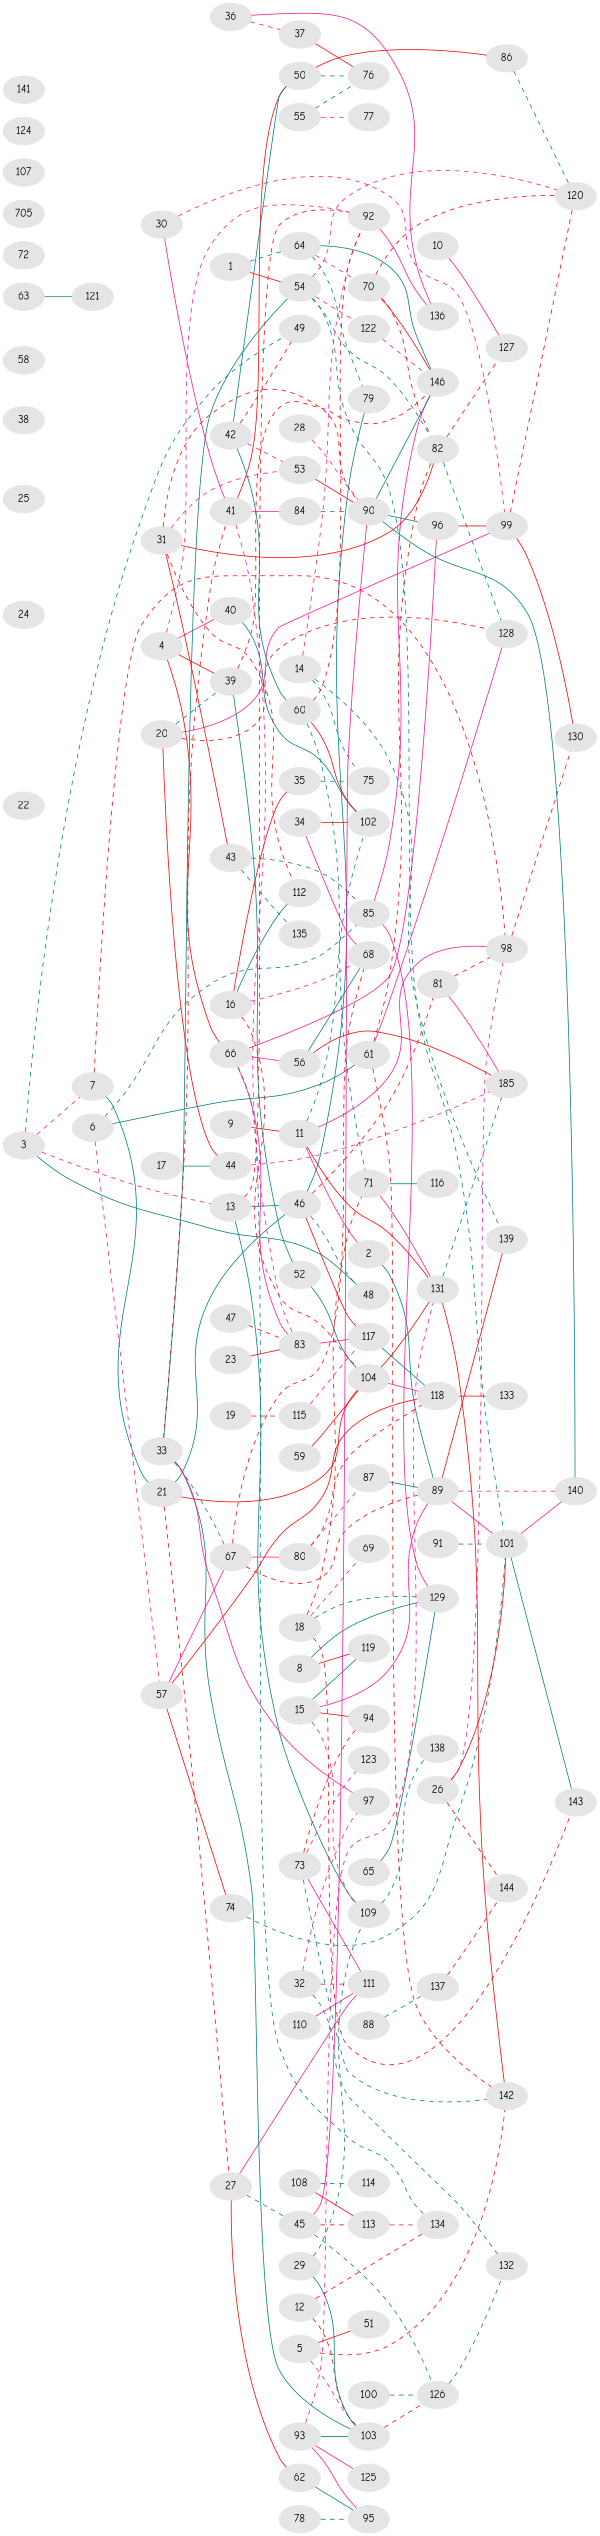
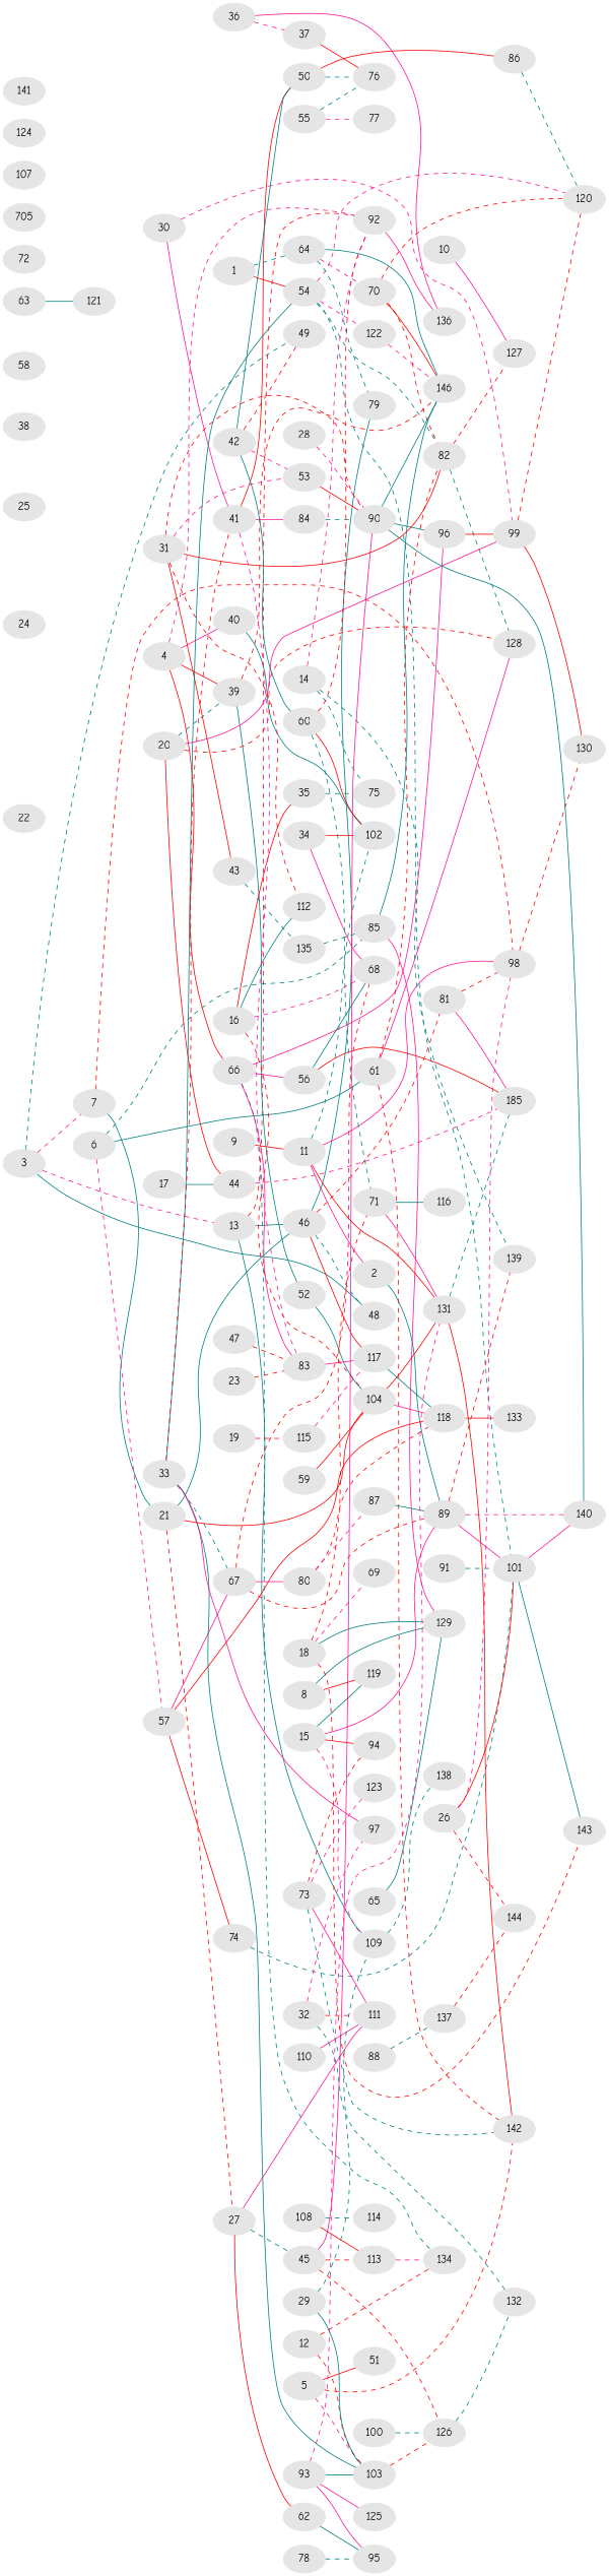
  graph {
    fontname="Comic Neue"
    rankdir=LR
    node [color=gray90 fontname="Comic Neue" style=filled]
    edge [color=red fontname="Comic Neue" style=dashed]
    1
    54
    64
    101
    82
    120
    122
    146
    79
    70
    2
    89
    139
    140
    3
    7
    13
    48
    49
    21
    98
    92
    46
    109
    4
    39
    40
    66
    52
    102
    134
    83
    56
    96
    136
    5
    51
    103
    142
    126
    6
    57
    61
    85
    67
    74
    118
    128
    129
    104
    27
    130
    8
    119
    9
    11
    131
    10
    127
    110
    111
    n62 [label=185]
    12
    81
    117
    138
    14
    75
    15
    94
    16
    35
    68
    112
    17
    44
    18
    69
    71
    143
    116
    19
    115
    20
    99
    45
    62
    22
    23
    24
    25
    26
    144
    90
    113
    95
    28
    29
    30
    41
    50
    84
    31
    43
    53
    135
    32
    97
    132
    33
    80
    34
    36
    37
    76
    38
    86
    42
    60
    47
    55
    77
    133
    58
    59
    63
    121
    65
    100
    87
    72
    73
    123
    78
    88
    137
    91
    93
    125
    n140 [label=705]
    107
    108
    114
    124
    141
    1 -- 54 [style=solid]
    1 -- 64 [color=teal]
    54 -- 101 [color=teal]
    54 -- 82 [color=teal]
    54 -- 120 [color=deeppink]
    54 -- 122 [color=deeppink]
    64 -- 146 [color=teal style=solid]
    64 -- 79 [color=teal]
    64 -- 70 [color=deeppink]
    101 -- 140 [color=deeppink style=solid]
    101 -- 143 [color=teal style=solid]
    82 -- 128 [color=teal]
    82 -- 127
    122 -- 146 [color=deeppink]
    70 -- 82
    70 -- 120
    70 -- 146 [style=solid]
    2 -- 89 [color=teal style=solid]
    89 -- 101 [color=deeppink style=solid]
-   89 -- 139 [style=solid]
+   89 -- 139
    89 -- 140 [color=deeppink]
    3 -- 7 [color=deeppink]
    3 -- 13 [color=deeppink]
    3 -- 48 [color=teal style=solid]
    3 -- 49 [color=teal]
    7 -- 21 [color=teal style=solid]
    7 -- 98
    13 -- 92
    13 -- 46 [color=teal style=solid]
    13 -- 109 [color=teal style=solid]
    21 -- 46 [color=teal style=solid]
    21 -- 104 [style=solid]
    21 -- 27
    98 -- 130
    92 -- 136 [color=deeppink style=solid]
    46 -- 79 [color=teal style=solid]
    46 -- 48 [color=teal]
    46 -- 81
    46 -- 117 [style=solid]
    109 -- 138 [color=teal]
    4 -- 92 [color=deeppink]
    4 -- 39 [style=solid]
    4 -- 40 [color=deeppink style=solid]
    4 -- 66 [style=solid]
    39 -- 146
    39 -- 52 [color=teal style=solid]
    40 -- 102 [color=teal style=solid]
    66 -- 134 [color=teal]
    66 -- 83 [color=deeppink style=solid]
    66 -- 56 [color=deeppink style=solid]
    66 -- 96 [color=deeppink style=solid]
    52 -- 104 [color=teal style=solid]
    83 -- 117 [color=deeppink style=solid]
    56 -- n62 [style=solid]
    56 -- 68 [color=teal style=solid]
    96 -- 99 [style=solid]
    5 -- 51 [style=solid]
    5 -- 103 [color=deeppink]
    5 -- 142
    103 -- 126
    126 -- 132 [color=teal]
    6 -- 57 [color=deeppink]
    6 -- 61 [color=teal style=solid]
    6 -- 85 [color=teal]
    57 -- 67 [color=deeppink style=solid]
    57 -- 74 [style=solid]
    57 -- 118 [style=solid]
    61 -- 82
    61 -- 142
    61 -- 128 [color=deeppink style=solid]
-   85 -- 146 [color=deeppink style=solid]
+   85 -- 146 [color=teal style=solid]
    85 -- 129 [color=deeppink style=solid]
    67 -- 89
    67 -- 68
    67 -- 80 [color=deeppink style=solid]
    74 -- 101 [color=teal]
    118 -- 133 [style=solid]
    104 -- 118 [color=deeppink style=solid]
    104 -- 131 [style=solid]
    27 -- 111 [color=deeppink style=solid]
    27 -- 45 [color=teal]
    27 -- 62 [style=solid]
    8 -- 129 [color=teal style=solid]
    8 -- 119 [style=solid]
    9 -- 11 [style=solid]
    11 -- 2 [color=deeppink style=solid]
    11 -- 98 [color=deeppink style=solid]
    11 -- 102 [color=teal]
    11 -- 131 [style=solid]
    131 -- 142 [style=solid]
    131 -- n62 [color=teal]
    10 -- 127 [color=deeppink style=solid]
    110 -- 111 [color=deeppink style=solid]
    12 -- 134
    12 -- 103
    81 -- 98
    81 -- n62 [color=deeppink style=solid]
    117 -- 118 [color=teal style=solid]
    14 -- 139 [color=teal]
    14 -- 92 [color=deeppink]
    14 -- 75 [color=teal]
    15 -- 89 [color=deeppink style=solid]
    15 -- 109 [color=deeppink]
    15 -- 119 [color=teal style=solid]
    15 -- 94 [style=solid]
    16 -- 104
    16 -- 35 [style=solid]
    16 -- 68 [color=deeppink]
    16 -- 112 [color=teal style=solid]
    35 -- 75 [color=teal]
    17 -- 44 [color=teal style=solid]
    44 -- n62 [color=deeppink]
-   18 -- 129 [color=teal]
+   18 -- 129 [color=teal style=solid]
    18 -- 69 [color=deeppink]
    18 -- 71
    18 -- 143
    71 -- 131 [color=deeppink style=solid]
    71 -- 116 [color=teal style=solid]
    19 -- 115
    115 -- 117 [color=deeppink]
    20 -- 39 [color=teal]
    20 -- 128
    20 -- 44 [style=solid]
    20 -- 99 [color=deeppink style=solid]
    99 -- 120
    99 -- 130 [style=solid]
-   45 -- 126 [color=teal]
+   45 -- 126
    45 -- 90 [color=deeppink style=solid]
    45 -- 113
    62 -- 95 [color=teal style=solid]
-   23 -- 83 [style=solid]
+   23 -- 83
    26 -- 101 [style=solid]
    26 -- 98 [color=deeppink]
    26 -- 144
    90 -- 146 [color=teal style=solid]
    90 -- 140 [color=teal style=solid]
    90 -- 96 [color=teal style=solid]
    113 -- 134 [color=deeppink]
    28 -- 90 [color=deeppink]
    29 -- 109 [color=teal]
    29 -- 103 [color=teal style=solid]
    30 -- 99 [color=deeppink]
    30 -- 41 [color=deeppink style=solid]
    41 -- 83 [color=deeppink]
    41 -- 50 [style=solid]
    41 -- 84 [color=deeppink style=solid]
    50 -- 76 [color=teal]
    50 -- 86 [style=solid]
    84 -- 90 [color=teal]
    31 -- 82 [style=solid]
    31 -- 112
    31 -- 90
    31 -- 43 [style=solid]
    31 -- 53 [color=deeppink]
-   43 -- 85 [color=teal]
+   135 -- 85 [color=teal]
    43 -- 135 [color=teal]
    53 -- 90 [style=solid]
    32 -- 111
    32 -- 97 [color=deeppink]
    32 -- 132 [color=teal]
    33 -- 54 [color=teal style=solid]
    33 -- 103 [color=teal style=solid]
    33 -- 67 [color=teal]
    33 -- 41
    33 -- 97 [color=deeppink style=solid]
    80 -- 118
    80 -- 87 [color=deeppink]
    34 -- 102 [style=solid]
    34 -- 68 [color=deeppink style=solid]
    36 -- 136 [color=deeppink style=solid]
    36 -- 37 [color=deeppink]
    37 -- 76 [style=solid]
    86 -- 120 [color=teal]
    42 -- 49
    42 -- 50 [color=teal style=solid]
    42 -- 53 [color=deeppink]
    42 -- 60 [color=teal style=solid]
    60 -- 92
    60 -- 102 [style=solid]
    60 -- 71 [color=teal]
    47 -- 83
    55 -- 76 [color=teal]
    55 -- 77 [color=deeppink]
    59 -- 104 [style=solid]
    63 -- 121 [color=teal style=solid]
    65 -- 129 [color=teal style=solid]
    100 -- 126 [color=teal]
    87 -- 89 [color=teal style=solid]
    73 -- 142 [color=teal]
    73 -- 111 [color=deeppink style=solid]
    73 -- 94
    73 -- 123 [color=deeppink]
    78 -- 95 [color=teal]
    88 -- 137 [color=teal]
    137 -- 144
    91 -- 101 [color=teal]
    93 -- 103 [color=teal style=solid]
    93 -- 131 [color=deeppink]
    93 -- 95 [color=deeppink style=solid]
    93 -- 125 [color=deeppink style=solid]
    108 -- 113 [style=solid]
    108 -- 114 [color=teal]
  }
